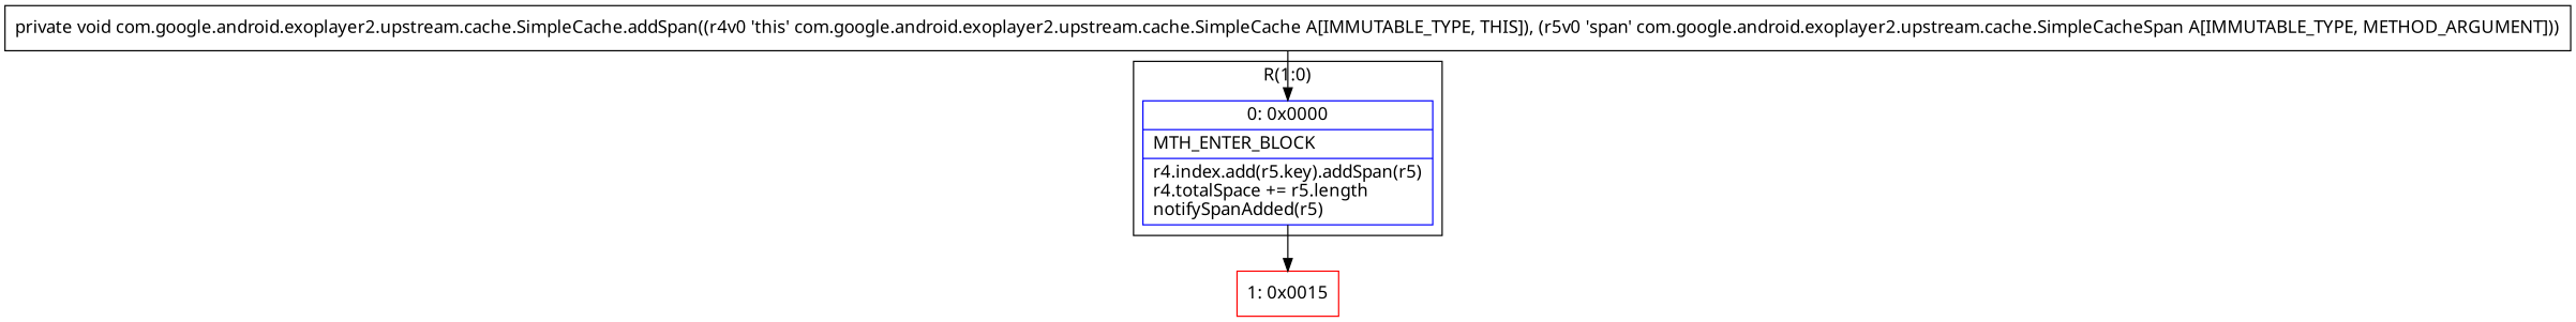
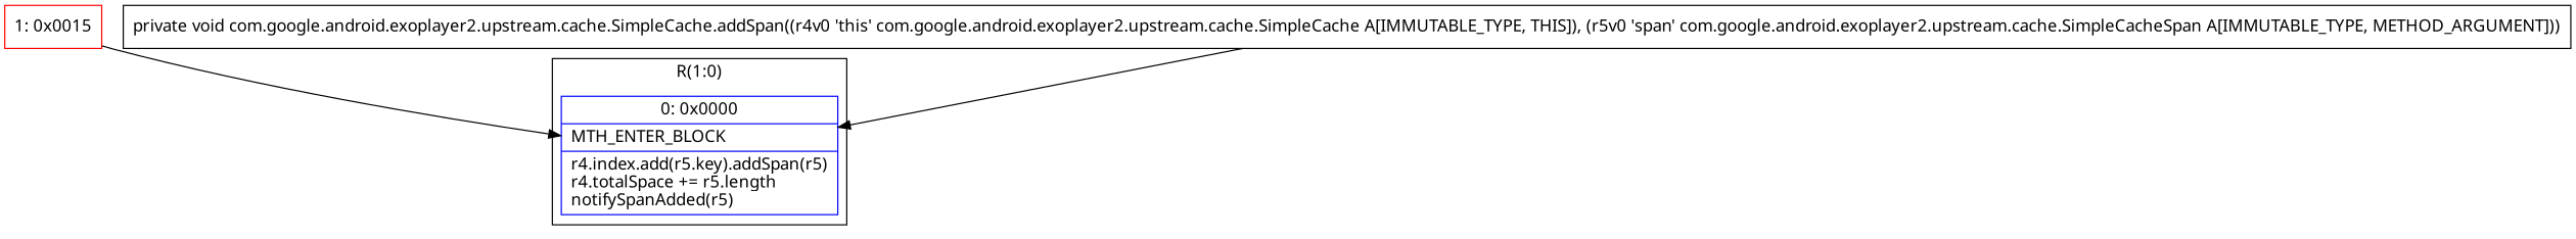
  digraph {
    fontname="Noto Sans"
    node [shape=record fontname="Noto Sans"]
    edge [fontname="Noto Sans"]
    n1 [color=blue label="{0\:\ 0x0000|MTH_ENTER_BLOCK\l|r4.index.add(r5.key).addSpan(r5)\lr4.totalSpace += r5.length\lnotifySpanAdded(r5)\l}"]
    n2 [color=red label="{1\:\ 0x0015}"]
    n3 [label="{private void com.google.android.exoplayer2.upstream.cache.SimpleCache.addSpan((r4v0 'this' com.google.android.exoplayer2.upstream.cache.SimpleCache A[IMMUTABLE_TYPE, THIS]), (r5v0 'span' com.google.android.exoplayer2.upstream.cache.SimpleCacheSpan A[IMMUTABLE_TYPE, METHOD_ARGUMENT])) }"]
    subgraph cluster_1 {
      label="R(1:0)"
      n1
    }
-   n1 -> n2
+   n2 -> n1
    n3 -> n1
  }
